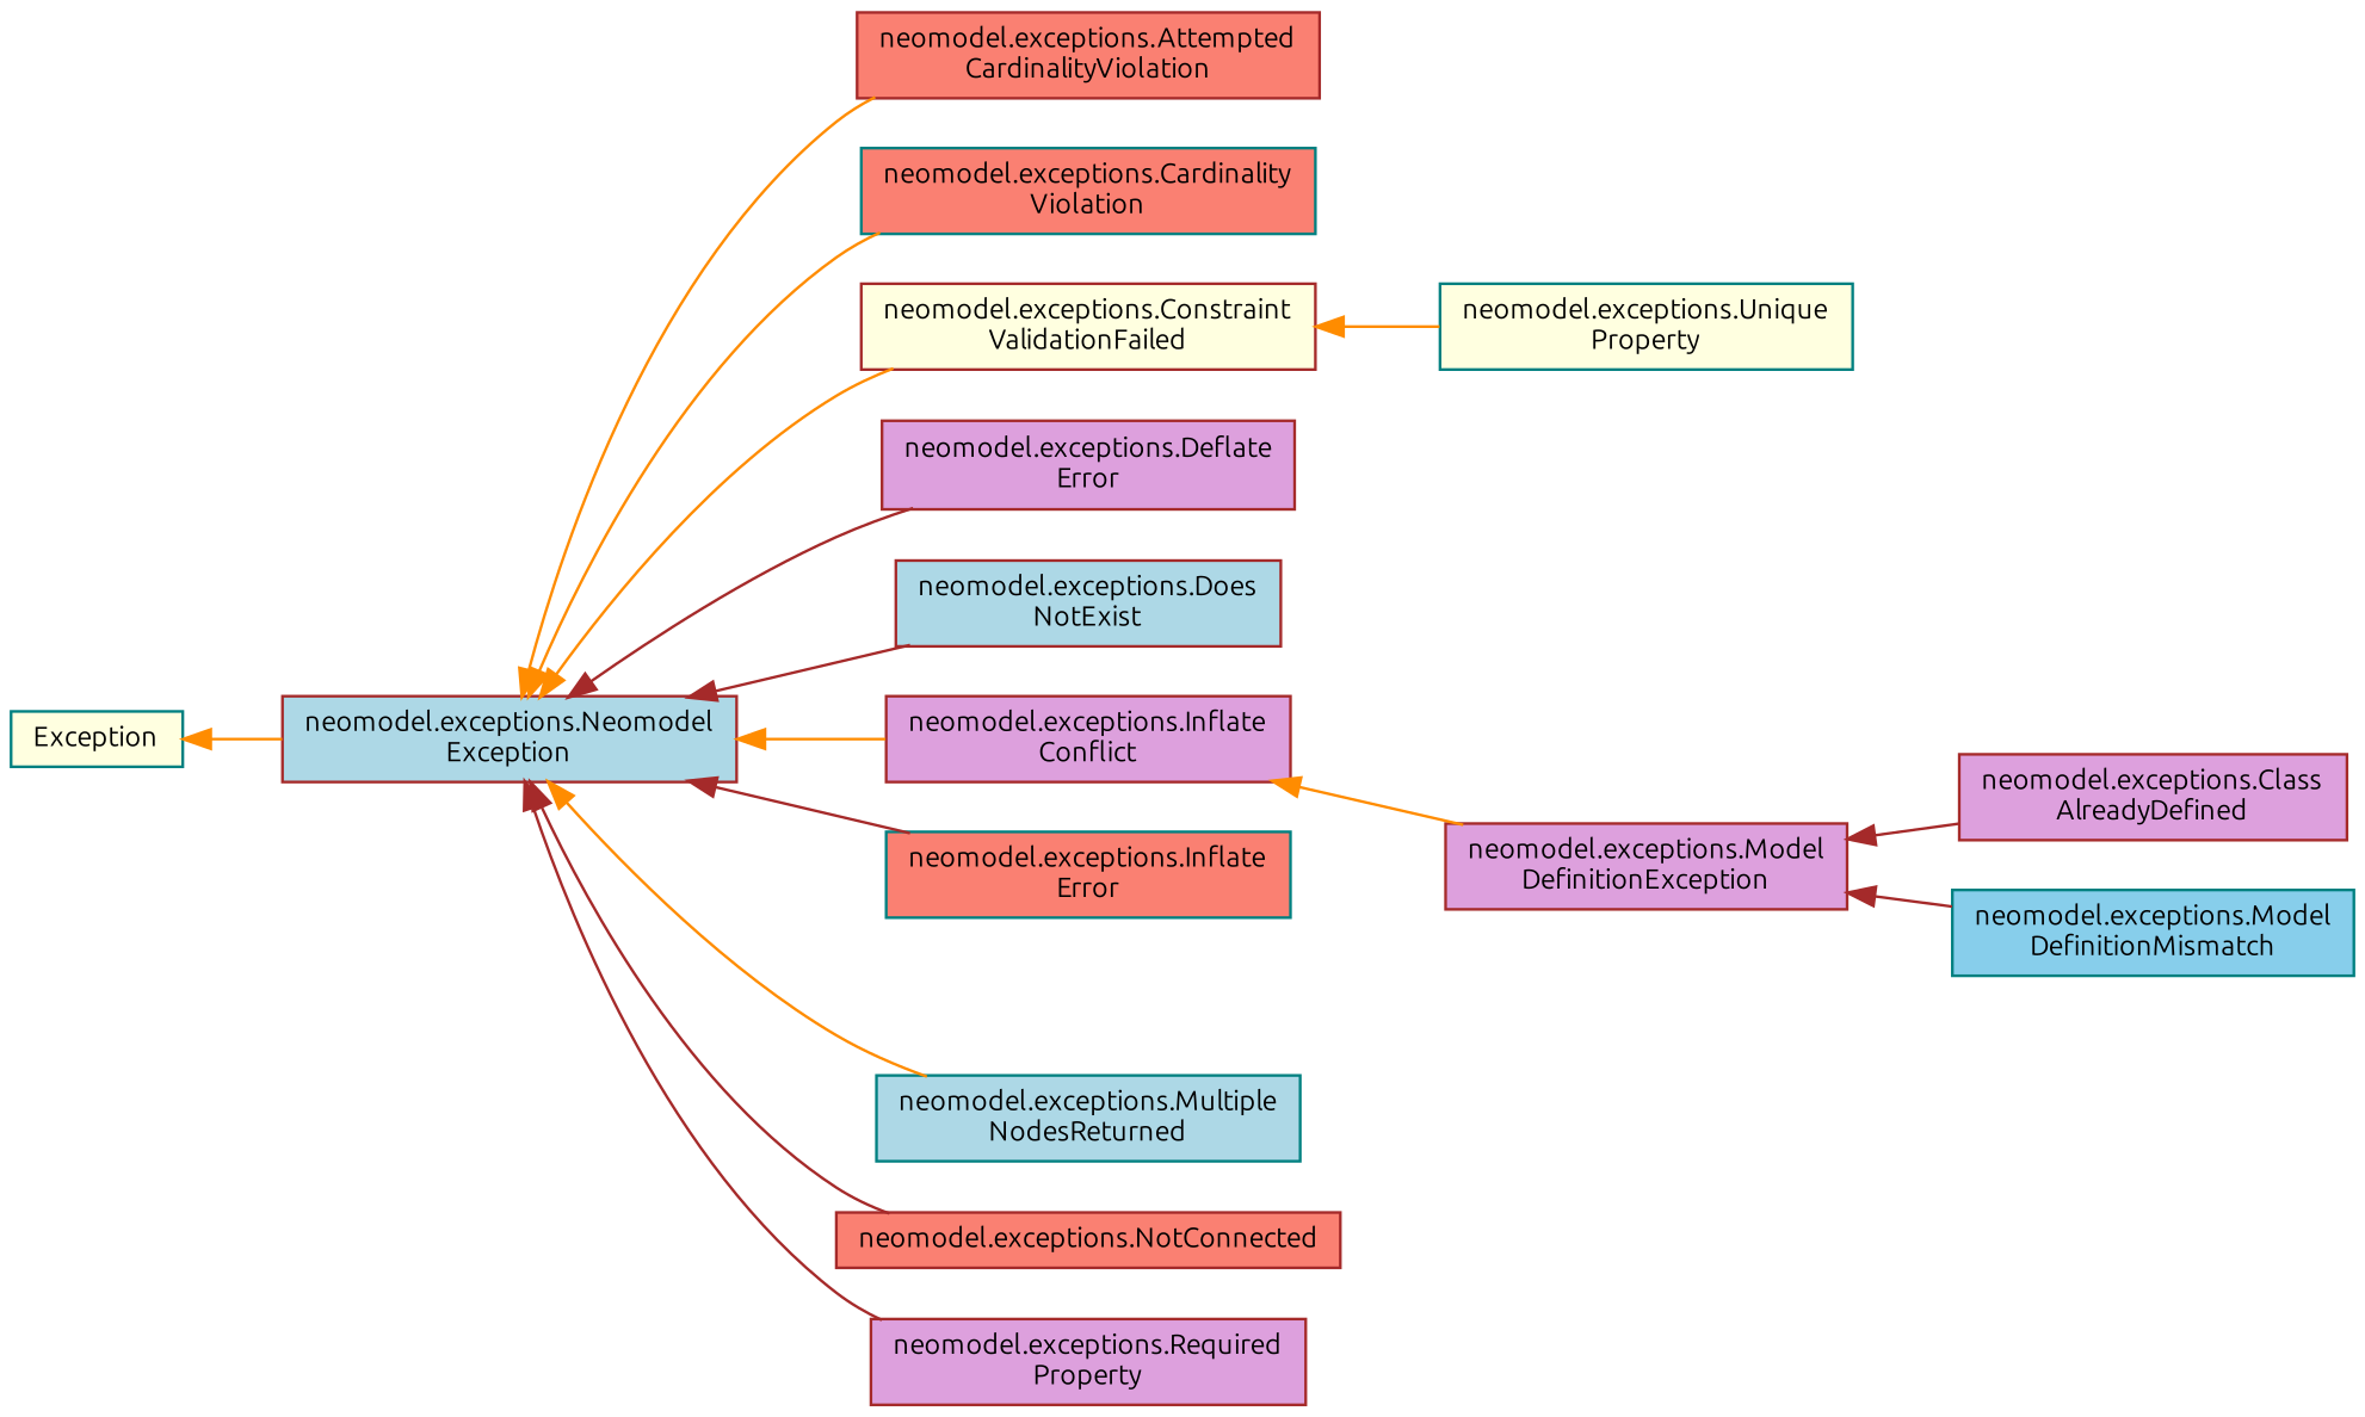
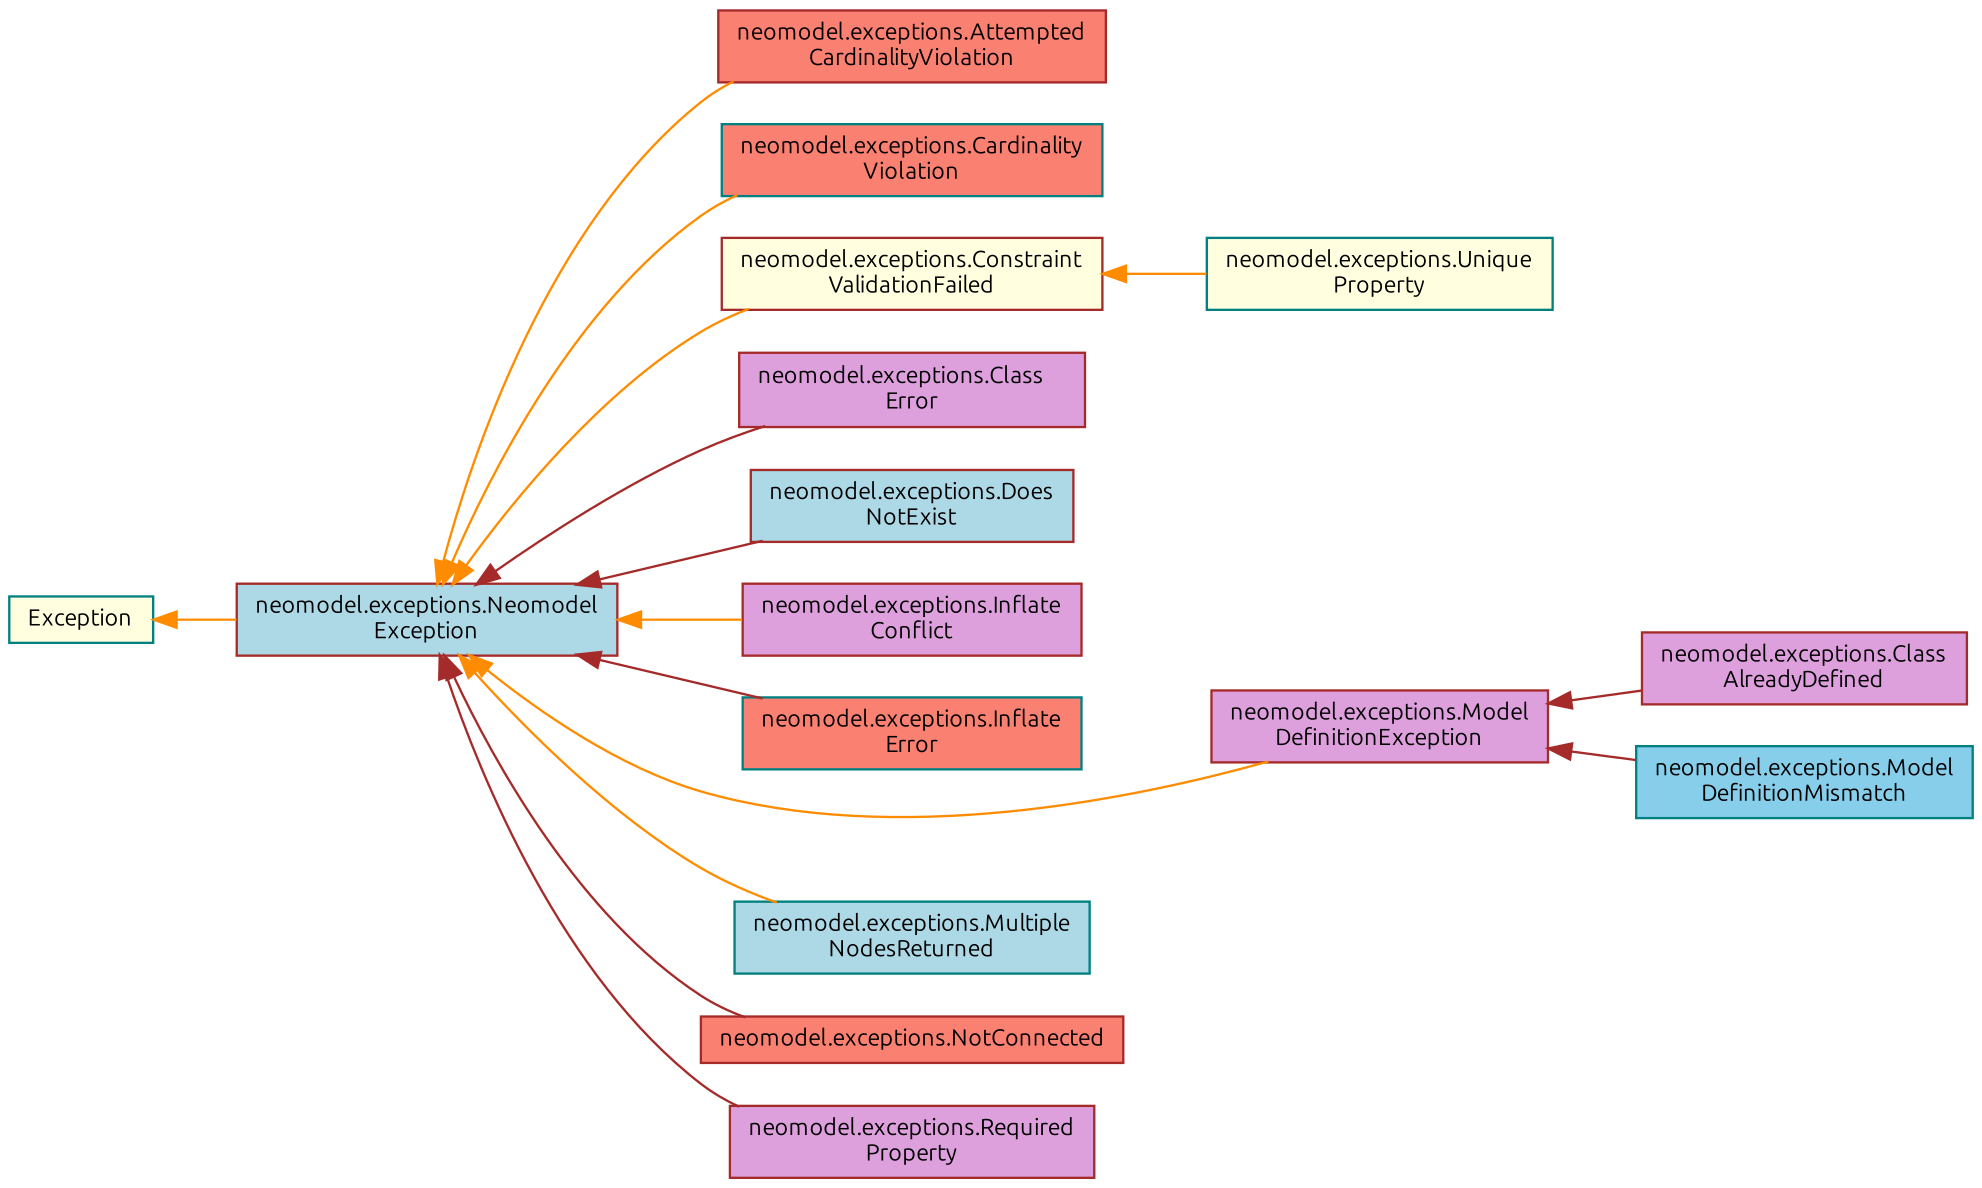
  digraph {
    fontname=Ubuntu
    rankdir=LR
    node [color=brown fillcolor=plum fontname=Ubuntu fontsize=10 shape=record style=filled]
    edge [color=darkorange dir=back fontname=Ubuntu fontsize=10 labelfontname=Helvetica labelfontsize=10 style=solid]
    n1 [fillcolor=lightblue fontcolor=black height=0.2 label="neomodel.exceptions.Neomodel\lException" width=0.4]
    n2 [fillcolor=salmon height=0.2 label="neomodel.exceptions.Attempted\lCardinalityViolation" width=0.4]
    n3 [color=teal fillcolor=salmon height=0.2 label="neomodel.exceptions.Cardinality\lViolation" width=0.4]
    n4 [fillcolor=lightyellow height=0.2 label="neomodel.exceptions.Constraint\lValidationFailed" width=0.4]
-   n5 [height=0.2 label="neomodel.exceptions.Deflate\lError" width=0.4]
+   n5 [height=0.2 label="neomodel.exceptions.Class\lError" width=0.4]
    n6 [fillcolor=lightblue height=0.2 label="neomodel.exceptions.Does\lNotExist" width=0.4]
    n7 [height=0.2 label="neomodel.exceptions.Inflate\lConflict" width=0.4]
    n8 [color=teal fillcolor=salmon height=0.2 label="neomodel.exceptions.Inflate\lError" width=0.4]
    n9 [height=0.2 label="neomodel.exceptions.Model\lDefinitionException" width=0.4]
    n10 [color=teal fillcolor=lightblue height=0.2 label="neomodel.exceptions.Multiple\lNodesReturned" width=0.4]
    n11 [fillcolor=salmon height=0.2 label="neomodel.exceptions.NotConnected" width=0.4]
    n12 [height=0.2 label="neomodel.exceptions.Required\lProperty" width=0.4]
    n13 [color=teal fillcolor=lightyellow height=0.2 label="neomodel.exceptions.Unique\lProperty" width=0.4]
    n14 [height=0.2 label="neomodel.exceptions.Class\lAlreadyDefined" width=0.4]
    n15 [color=teal fillcolor=skyblue height=0.2 label="neomodel.exceptions.Model\lDefinitionMismatch" width=0.4]
    n16 [color=teal fillcolor=lightyellow height=0.2 label=Exception width=0.4]
    n1 -> n2
    n1 -> n3
    n1 -> n4
    n1 -> n5 [color=brown]
    n1 -> n6 [color=brown]
    n1 -> n7
    n1 -> n8 [color=brown]
-   n7 -> n9
+   n1 -> n9
    n1 -> n10
    n1 -> n11 [color=brown]
    n1 -> n12 [color=brown]
    n4 -> n13
    n9 -> n14 [color=brown]
    n9 -> n15 [color=brown]
    n16 -> n1
  }
